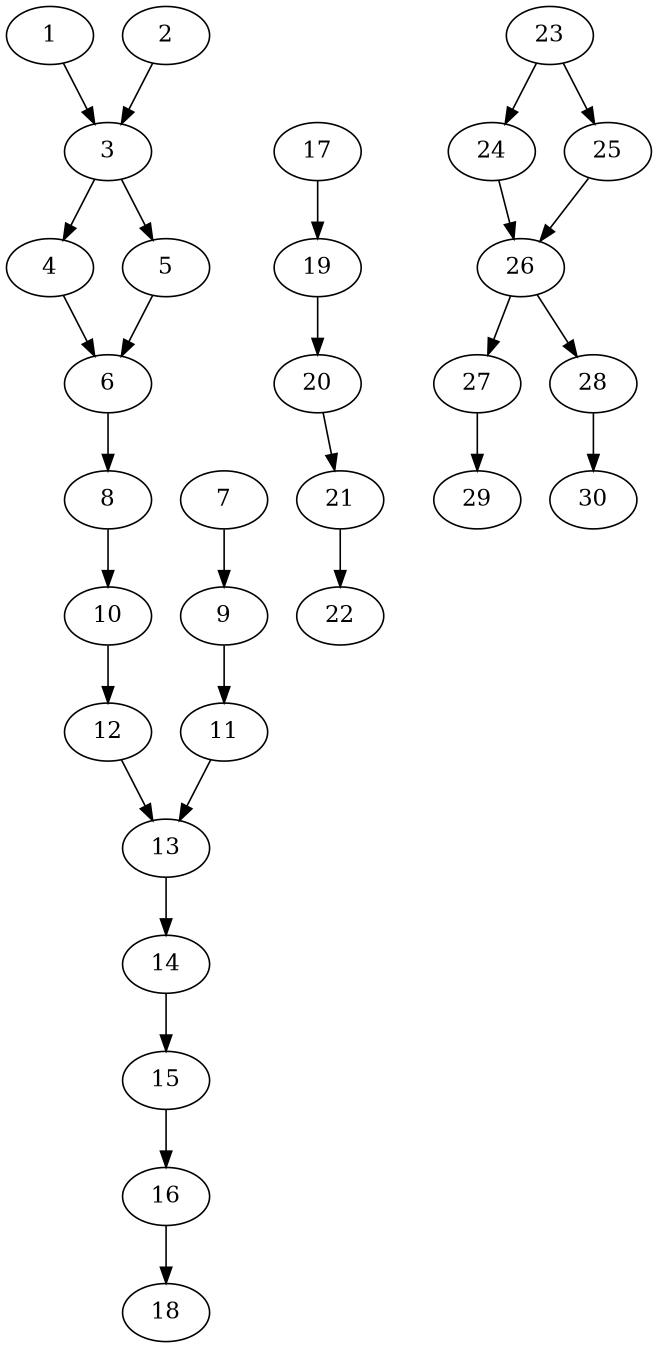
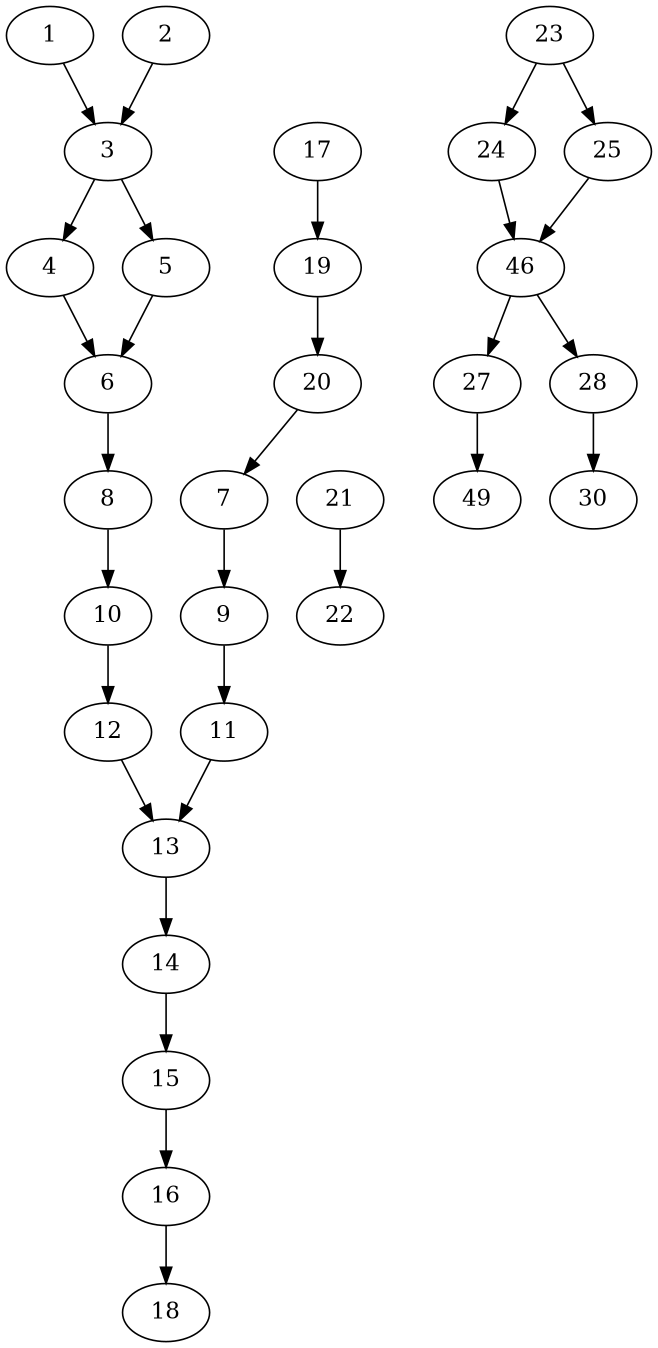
  digraph {
    node [alpha=0.04]
    1 [alpha=0.16 expect_size=35274752]
    3 [alpha=0.01 expect_size=52066304]
    4 [expect_size=17311744]
    5 [alpha=0.01 expect_size=13125632]
    6 [expect_size=8245248]
    2 [alpha=0.00 expect_size=52299776]
    8 [alpha=0.10 expect_size=44917760]
    7 [alpha=0.09 expect_size=15492096]
    9 [alpha=0.11 expect_size=47935488]
    10 [alpha=0.06 expect_size=41702400]
    11 [alpha=0.13 expect_size=34386944]
    12 [alpha=0.06 expect_size=23775232]
    13 [alpha=0.00 expect_size=24337408]
    14 [alpha=0.13 expect_size=27461632]
    15 [alpha=0.10 expect_size=37325824]
    16 [alpha=0.01 expect_size=38821888]
    18 [alpha=0.17 expect_size=22343680]
    17 [alpha=0.19 expect_size=47429632]
    19 [alpha=0.00 expect_size=46371840]
    20 [expect_size=24280064]
    21 [alpha=0.20 expect_size=37856256]
    22 [alpha=0.16 expect_size=22234112]
    23 [alpha=0.12 expect_size=35752960]
    24 [alpha=0.12 expect_size=36077568]
    25 [alpha=0.17 expect_size=19380224]
-   26 [alpha=0.02 expect_size=42533888]
+   26 [alpha=0.02 expect_size=42533888 label=46]
    27 [alpha=0.12 expect_size=45872128]
    28 [alpha=0.19 expect_size=43295744]
-   29 [expect_size=36782080]
+   29 [expect_size=36782080 label=49]
    30 [expect_size=37948416]
    1 -> 3
    3 -> 4
    3 -> 5
    4 -> 6
    5 -> 6
    6 -> 8
    2 -> 3
    8 -> 10
    7 -> 9
    9 -> 11
    10 -> 12
    11 -> 13
    12 -> 13
    13 -> 14
    14 -> 15
    15 -> 16
    16 -> 18
    17 -> 19
    19 -> 20
-   20 -> 21
+   20 -> 7
    21 -> 22
    23 -> 24
    23 -> 25
    24 -> 26
    25 -> 26
    26 -> 27
    26 -> 28
    27 -> 29
    28 -> 30
  }
